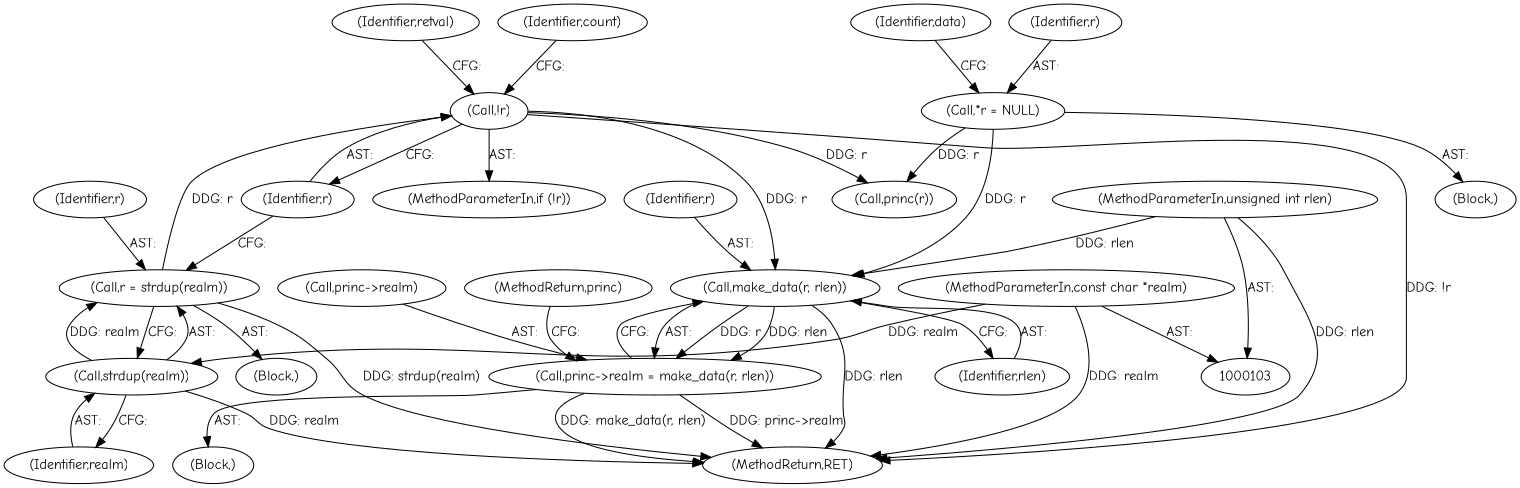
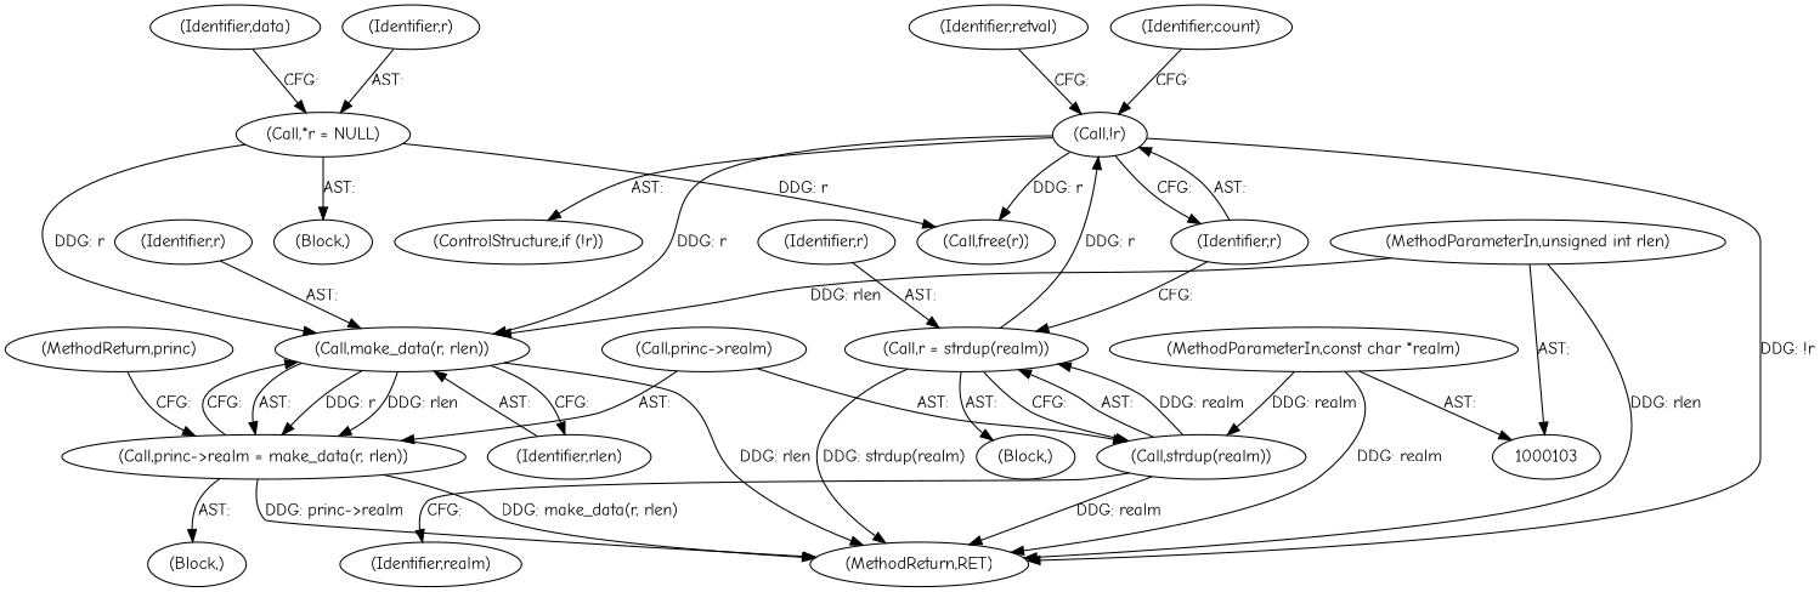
  digraph {
    fontname="Comic Neue"
    node [fontname="Comic Neue"]
    edge [fontname="Comic Neue"]
    n1 [label="(Call,make_data(r, rlen))"]
    n2 [label="(Call,princ->realm = make_data(r, rlen))"]
    n3 [label="(MethodReturn,RET)"]
    n4 [label="(Identifier,rlen)"]
    n5 [label="(Block,)"]
    n6 [label="(Call,!r)"]
    n7 [label="(Identifier,r)"]
-   n8 [label="(Call,princ(r))"]
-   n9 [label="(MethodParameterIn,if (!r))"]
+   n8 [label="(Call,free(r))"]
+   n9 [label="(ControlStructure,if (!r))"]
    n10 [label="(Call,r = strdup(realm))"]
    n11 [label="(Call,strdup(realm))"]
    n12 [label="(Block,)"]
    n13 [label="(Identifier,realm)"]
    n14 [label="(MethodParameterIn,const char *realm)"]
    1000103
    n16 [label="(Call,*r = NULL)"]
    n17 [label="(Block,)"]
    n18 [label="(MethodParameterIn,unsigned int rlen)"]
    n19 [label="(Identifier,retval)"]
    n20 [label="(MethodReturn,princ)"]
    n21 [label="(Call,princ->realm)"]
    n22 [label="(Identifier,data)"]
    n23 [label="(Identifier,r)"]
    n24 [label="(Identifier,count)"]
    n25 [label="(Identifier,r)"]
    n26 [label="(Identifier,r)"]
    n1 -> n2 [label="AST: "]
    n1 -> n2 [label="DDG: r"]
    n1 -> n2 [label="DDG: rlen"]
    n1 -> n3 [label="DDG: rlen"]
    n1 -> n4 [label="CFG: "]
    n2 -> n1 [label="CFG: "]
    n2 -> n3 [label="DDG: make_data(r, rlen)"]
    n2 -> n3 [label="DDG: princ->realm"]
    n2 -> n5 [label="AST: "]
    n4 -> n1 [label="AST: "]
    n6 -> n1 [label="DDG: r"]
    n6 -> n3 [label="DDG: !r"]
    n6 -> n7 [label="CFG: "]
    n6 -> n8 [label="DDG: r"]
    n6 -> n9 [label="AST: "]
    n7 -> n6 [label="AST: "]
    n7 -> n10 [label="CFG: "]
    n10 -> n3 [label="DDG: strdup(realm)"]
    n10 -> n6 [label="DDG: r"]
    n10 -> n11 [label="CFG: "]
    n10 -> n12 [label="AST: "]
    n11 -> n3 [label="DDG: realm"]
    n11 -> n10 [label="AST: "]
    n11 -> n10 [label="DDG: realm"]
    n11 -> n13 [label="CFG: "]
-   n13 -> n11 [label="AST: "]
+   n21 -> n11 [label="AST: "]
    n14 -> n3 [label="DDG: realm"]
    n14 -> n11 [label="DDG: realm"]
    n14 -> 1000103 [label="AST: "]
    n16 -> n1 [label="DDG: r"]
    n16 -> n8 [label="DDG: r"]
    n16 -> n17 [label="AST: "]
    n18 -> n1 [label="DDG: rlen"]
    n18 -> n3 [label="DDG: rlen"]
    n18 -> 1000103 [label="AST: "]
    n19 -> n6 [label="CFG: "]
    n20 -> n2 [label="CFG: "]
    n21 -> n2 [label="AST: "]
    n22 -> n16 [label="CFG: "]
    n23 -> n1 [label="AST: "]
    n24 -> n6 [label="CFG: "]
    n25 -> n16 [label="AST: "]
    n26 -> n10 [label="AST: "]
  }
